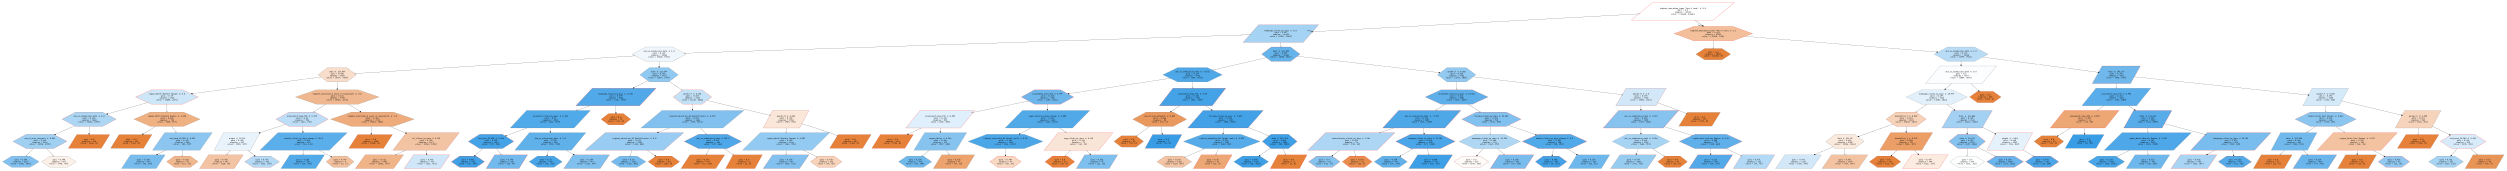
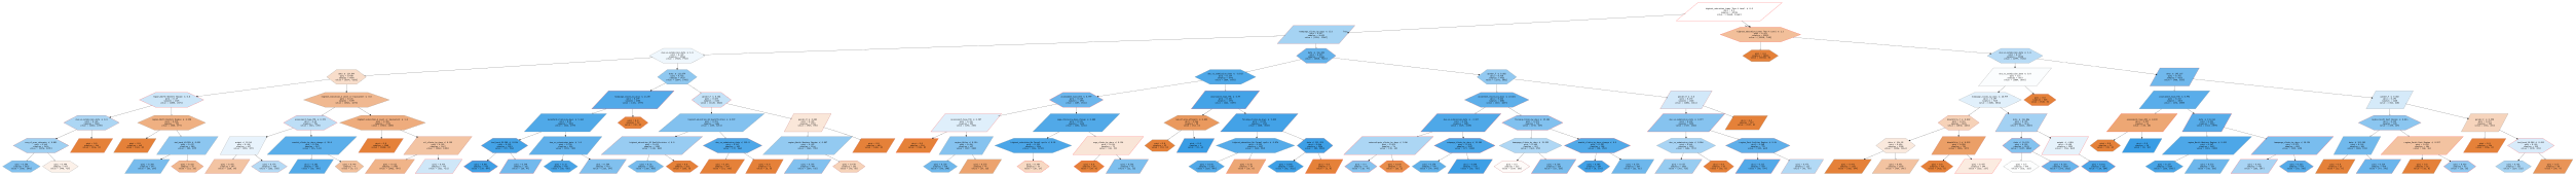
  digraph {
    fontname="JetBrains Mono"
    node [color=gray40 fillcolor="#e58139ff" fontname="JetBrains Mono" shape=parallelogram style=filled]
    edge [arrowhead=diamond fontname="JetBrains Mono"]
    n1 [color=red fillcolor="#e5813900" label="highest_education_Lower Than A Level <= 0.0\ngini = 0.5\nsamples = 48936\nvalue = [24468, 24468]"]
    n2 [color=brown fillcolor="#399de573" label="homepage_clicks_by_days <= 15.0\ngini = 0.457\nsamples = 26425\nvalue = [9358, 17067]"]
    n3 [color=red fillcolor="#e5813982" label="highest_education_Lower Than A Level <= 1.0\ngini = 0.441\nsamples = 22511\nvalue = [15110, 7401]" shape=hexagon]
    n4 [fillcolor="#399de514" label="due_vs_submission_date <= 1.0\ngini = 0.499\nsamples = 15261\nvalue = [7318, 7943]" shape=hexagon]
    n5 [color=brown fillcolor="#399de5c6" label="date <= 114.025\ngini = 0.299\nsamples = 11164\nvalue = [2040, 9124]" shape=hexagon]
    n6 [label="gini = 0.0\nsamples = 10313\nvalue = [10313, 0]" shape=hexagon]
    n7 [fillcolor="#399de55a" label="due_vs_submission_date <= 1.0\ngini = 0.477\nsamples = 12198\nvalue = [4797, 7401]" shape=hexagon]
    n8 [fillcolor="#e5813944" label="date <= 114.044\ngini = 0.488\nsamples = 9824\nvalue = [5674, 4150]" shape=hexagon]
    n9 [fillcolor="#399de590" label="date <= 111.079\ngini = 0.422\nsamples = 5437\nvalue = [1644, 3793]" shape=hexagon]
    n10 [fillcolor="#399de5e3" label="due_vs_submission_date <= -0.013\ngini = 0.179\nsamples = 6742\nvalue = [669, 6073]" shape=hexagon]
    n11 [fillcolor="#399de58c" label="gender_F <= 0.002\ngini = 0.428\nsamples = 4422\nvalue = [1371, 3051]" shape=hexagon]
    n12 [color=red fillcolor="#399de540" label="region_North Western Region <= 0.0\ngini = 0.49\nsamples = 4325\nvalue = [1850, 2475]" shape=hexagon]
    n13 [fillcolor="#e581398f" label="highest_education_A Level or Equivalent <= 0.0\ngini = 0.424\nsamples = 5499\nvalue = [3824, 1675]" shape=hexagon]
    n14 [color=red fillcolor="#399de5df" label="homepage_clicks_by_days <= 14.093\ngini = 0.199\nsamples = 2001\nvalue = [224, 1777]"]
    n15 [color=red fillcolor="#399de54b" label="gender_F <= 0.001\ngini = 0.485\nsamples = 3436\nvalue = [1420, 2016]" shape=hexagon]
    n16 [color=brown fillcolor="#399de56b" label="due_vs_submission_date <= 0.0\ngini = 0.465\nsamples = 3600\nvalue = [1322, 2278]" shape=hexagon]
    n17 [fillcolor="#e58139a0" label="region_North Western Region <= 0.998\ngini = 0.396\nsamples = 725\nvalue = [528, 197]" shape=hexagon]
    n18 [color=red fillcolor="#399de555" label="assessment_type_CMA <= 0.973\ngini = 0.48\nsamples = 784\nvalue = [314, 470]" shape=hexagon]
    n19 [fillcolor="#e58139a7" label="highest_education_A Level or Equivalent <= 1.0\ngini = 0.381\nsamples = 4715\nvalue = [3510, 1205]" shape=hexagon]
    n20 [color=brown fillcolor="#399de57b" label="num_of_prev_attempts <= 0.001\ngini = 0.449\nsamples = 3454\nvalue = [1176, 2278]" shape=hexagon]
    n21 [color=brown label="gini = 0.0\nsamples = 146\nvalue = [146, 0]"]
    n22 [label="gini = 0.0\nsamples = 445\nvalue = [445, 0]"]
    n23 [fillcolor="#399de594" label="imd_band_40-50% <= 0.051\ngini = 0.417\nsamples = 280\nvalue = [83, 197]"]
    n24 [fillcolor="#399de5a0" label="gini = 0.396\nsamples = 2527\nvalue = [686, 1841]" shape=hexagon]
    n25 [fillcolor="#e581391c" label="gini = 0.498\nsamples = 927\nvalue = [490, 437]" shape=hexagon]
    n26 [fillcolor="#399de5ad" label="gini = 0.368\nsamples = 247\nvalue = [60, 187]"]
    n27 [color=brown fillcolor="#e5813990" label="gini = 0.422\nsamples = 33\nvalue = [23, 10]" shape=hexagon]
    n28 [fillcolor="#399de51d" label="weight <= 19.962\ngini = 0.498\nsamples = 617\nvalue = [290, 327]"]
    n29 [fillcolor="#399de5d4" label="ouwiki_clicks_by_days_change <= 28.0\ngini = 0.246\nsamples = 167\nvalue = [24, 143]"]
    n30 [color=brown label="gini = 0.0\nsamples = 1268\nvalue = [1268, 0]"]
    n31 [color=brown fillcolor="#e5813976" label="url_clicks_by_days <= 0.991\ngini = 0.455\nsamples = 3447\nvalue = [2242, 1205]"]
    n32 [color=brown fillcolor="#e5813976" label="gini = 0.455\nsamples = 197\nvalue = [128, 69]"]
    n33 [color=brown fillcolor="#399de55f" label="gini = 0.474\nsamples = 420\nvalue = [162, 258]" shape=hexagon]
    n34 [fillcolor="#399de5de" label="gini = 0.202\nsamples = 158\nvalue = [18, 140]"]
    n35 [fillcolor="#e581397f" label="gini = 0.444\nsamples = 9\nvalue = [6, 3]" shape=hexagon]
    n36 [color=brown fillcolor="#e5813997" label="gini = 0.412\nsamples = 2705\nvalue = [1921, 784]"]
    n37 [color=red fillcolor="#399de53d" label="gini = 0.491\nsamples = 742\nvalue = [321, 421]"]
    n38 [fillcolor="#399de5e1" label="oucontent_clicks_by_days <= 5.043\ngini = 0.19\nsamples = 1989\nvalue = [212, 1777]"]
    n39 [color=brown label="gini = 0.0\nsamples = 12\nvalue = [12, 0]" shape=hexagon]
    n40 [fillcolor="#399de5a1" label="highest_education_HE Qualification <= 0.999\ngini = 0.394\nsamples = 1686\nvalue = [455, 1231]"]
    n41 [color=brown fillcolor="#e5813930" label="gender_M <= 0.002\ngini = 0.495\nsamples = 1750\nvalue = [965, 785]"]
    n42 [color=brown fillcolor="#399de5f0" label="imd_band_20-30% <= 0.016\ngini = 0.103\nsamples = 1051\nvalue = [57, 994]" shape=hexagon]
    n43 [fillcolor="#399de5cd" label="due_vs_submission_date <= 1.0\ngini = 0.276\nsamples = 938\nvalue = [155, 783]"]
    n44 [color=red fillcolor="#399de5f7" label="gini = 0.061\nsamples = 926\nvalue = [29, 897]" shape=hexagon]
    n45 [color=red fillcolor="#399de5b5" label="gini = 0.348\nsamples = 125\nvalue = [28, 97]"]
    n46 [fillcolor="#399de5ed" label="gini = 0.12\nsamples = 466\nvalue = [30, 436]" shape=hexagon]
    n47 [color=brown fillcolor="#399de5a3" label="gini = 0.389\nsamples = 472\nvalue = [125, 347]"]
    n48 [color=brown fillcolor="#399de584" label="highest_education_HE Qualification <= 0.0\ngini = 0.439\nsamples = 1283\nvalue = [418, 865]"]
    n49 [color=brown fillcolor="#399de5e5" label="due_vs_submission_date <= 181.0\ngini = 0.167\nsamples = 403\nvalue = [37, 366]" shape=hexagon]
    n50 [fillcolor="#399de58a" label="region_North Western Region <= 0.007\ngini = 0.432\nsamples = 1146\nvalue = [361, 785]"]
    n51 [color=brown label="gini = 0.0\nsamples = 604\nvalue = [604, 0]"]
    n52 [fillcolor="#399de5b1" label="gini = 0.36\nsamples = 1131\nvalue = [266, 865]" shape=hexagon]
    n53 [color=brown label="gini = 0.0\nsamples = 152\nvalue = [152, 0]" shape=hexagon]
    n54 [color=brown label="gini = 0.144\nsamples = 397\nvalue = [31, 366]"]
    n55 [color=brown label="gini = 0.0\nsamples = 6\nvalue = [6, 0]"]
    n56 [color=brown fillcolor="#399de5a0" label="gini = 0.395\nsamples = 994\nvalue = [269, 725]"]
    n57 [color=brown fillcolor="#e5813959" label="gini = 0.478\nsamples = 152\nvalue = [92, 60]" shape=hexagon]
    n58 [color=red fillcolor="#399de5bd" label="assessment_type_CMA <= 0.999\ngini = 0.328\nsamples = 1971\nvalue = [407, 1564]" shape=hexagon]
    n59 [color=red fillcolor="#399de5f0" label="assessment_type_TMA <= 0.99\ngini = 0.104\nsamples = 4771\nvalue = [262, 4509]"]
    n60 [color=brown fillcolor="#399de5cf" label="oucontent_clicks_by_days <= 22.024\ngini = 0.266\nsamples = 2004\nvalue = [317, 1687]" shape=hexagon]
    n61 [color=brown fillcolor="#399de53a" label="gender_M <= 0.0\ngini = 0.492\nsamples = 2418\nvalue = [1054, 1364]"]
    n62 [color=red fillcolor="#399de528" label="assessment_type_TMA <= 0.987\ngini = 0.496\nsamples = 553\nvalue = [253, 300]"]
    n63 [fillcolor="#399de5e0" label="page_clicks_by_days_change <= 0.008\ngini = 0.194\nsamples = 1418\nvalue = [154, 1264]"]
    n64 [fillcolor="#e58139cf" label="num_of_prev_attempts <= 0.852\ngini = 0.266\nsamples = 38\nvalue = [32, 6]" shape=hexagon]
    n65 [color=brown fillcolor="#399de5f2" label="forumng_clicks_by_days <= 9.825\ngini = 0.092\nsamples = 4733\nvalue = [230, 4503]"]
    n66 [color=red label="gini = 0.0\nsamples = 136\nvalue = [136, 0]"]
    n67 [fillcolor="#399de59c" label="region_Wales <= 0.014\ngini = 0.404\nsamples = 417\nvalue = [117, 300]"]
    n68 [fillcolor="#399de5e7" label="highest_education_No Formal quals <= 0.01\ngini = 0.155\nsamples = 1346\nvalue = [114, 1232]" shape=hexagon]
    n69 [color=red fillcolor="#e5813933" label="page_clicks_by_days <= 0.996\ngini = 0.494\nsamples = 72\nvalue = [40, 32]"]
    n70 [fillcolor="#399de5b9" label="gini = 0.339\nsamples = 370\nvalue = [80, 290]" shape=hexagon]
    n71 [fillcolor="#e58139ba" label="gini = 0.335\nsamples = 47\nvalue = [37, 10]"]
    n72 [color=red fillcolor="#e581394d" label="gini = 0.484\nsamples = 34\nvalue = [20, 14]" shape=hexagon]
    n73 [color=red label="gini = 0.0\nsamples = 29\nvalue = [29, 0]" shape=hexagon]
    n74 [color=brown fillcolor="#399de5a7" label="gini = 0.381\nsamples = 43\nvalue = [11, 32]"]
    n75 [label="gini = 0.0\nsamples = 32\nvalue = [32, 0]" shape=hexagon]
    n76 [color=brown fillcolor="#399de5ff" label="gini = 0.0\nsamples = 6\nvalue = [0, 6]"]
    n77 [fillcolor="#399de5da" label="highest_education_No Formal quals <= 0.076\ngini = 0.223\nsamples = 1137\nvalue = [145, 992]" shape=hexagon]
    n78 [color=brown fillcolor="#399de5f9" label="date <= 111.325\ngini = 0.046\nsamples = 3596\nvalue = [85, 3511]" shape=hexagon]
-   n79 [fillcolor="#e5813976" label="gini = 0.192\nsamples = 1103\nvalue = [119, 984]" shape=hexagon]
+   n79 [fillcolor="#399de5e0" label="gini = 0.192\nsamples = 1103\nvalue = [119, 984]" shape=hexagon]
    n80 [color=red fillcolor="#e58139b1" label="gini = 0.36\nsamples = 34\nvalue = [26, 8]"]
    n81 [fillcolor="#399de5f9" label="gini = 0.045\nsamples = 3593\nvalue = [82, 3511]" shape=hexagon]
    n82 [color=red label="gini = 0.0\nsamples = 3\nvalue = [3, 0]"]
    n83 [color=red fillcolor="#399de5e3" label="due_vs_submission_date <= -3.197\ngini = 0.176\nsamples = 1283\nvalue = [125, 1158]"]
    n84 [color=red fillcolor="#399de5a2" label="forumng_clicks_by_days <= 19.882\ngini = 0.391\nsamples = 721\nvalue = [192, 529]" shape=hexagon]
    n85 [color=red fillcolor="#399de59c" label="due_vs_submission_date <= 0.997\ngini = 0.402\nsamples = 1891\nvalue = [527, 1364]"]
    n86 [label="gini = 0.0\nsamples = 527\nvalue = [527, 0]"]
    n87 [color=red fillcolor="#399de56a" label="externalquiz_clicks_by_days <= 5.069\ngini = 0.465\nsamples = 76\nvalue = [28, 48]"]
    n88 [color=red fillcolor="#399de5e9" label="subpage_clicks_by_days <= 11.889\ngini = 0.148\nsamples = 1207\nvalue = [97, 1110]" shape=hexagon]
    n89 [fillcolor="#399de567" label="homepage_clicks_by_days <= 21.999\ngini = 0.468\nsamples = 433\nvalue = [162, 271]" shape=hexagon]
    n90 [color=red fillcolor="#399de5e1" label="ouwiki_clicks_by_days_change <= 8.5\ngini = 0.187\nsamples = 288\nvalue = [30, 258]" shape=hexagon]
    n91 [color=red fillcolor="#399de59d" label="gini = 0.4\nsamples = 65\nvalue = [18, 47]" shape=hexagon]
    n92 [color=red fillcolor="#e58139e6" label="gini = 0.165\nsamples = 11\nvalue = [10, 1]" shape=hexagon]
    n93 [fillcolor="#399de5cc" label="gini = 0.278\nsamples = 474\nvalue = [79, 395]" shape=hexagon]
    n94 [color=brown fillcolor="#399de5f9" label="gini = 0.048\nsamples = 733\nvalue = [18, 715]"]
    n95 [color=brown fillcolor="#e5813907" label="gini = 0.5\nsamples = 215\nvalue = [109, 106]" shape=hexagon]
    n96 [color=red fillcolor="#399de5ad" label="gini = 0.368\nsamples = 218\nvalue = [53, 165]"]
    n97 [color=brown fillcolor="#399de5f3" label="gini = 0.083\nsamples = 184\nvalue = [8, 176]" shape=hexagon]
    n98 [fillcolor="#399de5bb" label="gini = 0.334\nsamples = 104\nvalue = [22, 82]"]
    n99 [fillcolor="#399de56f" label="due_vs_submission_date <= 0.006\ngini = 0.461\nsamples = 1119\nvalue = [404, 715]" shape=hexagon]
    n100 [color=brown fillcolor="#399de5cf" label="region_East Anglian Region <= 0.04\ngini = 0.268\nsamples = 772\nvalue = [123, 649]" shape=hexagon]
    n101 [color=brown fillcolor="#399de585" label="gini = 0.437\nsamples = 1056\nvalue = [341, 715]"]
    n102 [color=brown label="gini = 0.0\nsamples = 63\nvalue = [63, 0]" shape=hexagon]
    n103 [color=red fillcolor="#399de5dc" label="gini = 0.213\nsamples = 659\nvalue = [80, 579]"]
    n104 [color=brown fillcolor="#399de562" label="gini = 0.471\nsamples = 113\nvalue = [43, 70]"]
    n105 [fillcolor="#399de504" label="due_vs_submission_date <= 0.0\ngini = 0.5\nsamples = 7673\nvalue = [3809, 3864]"]
    n106 [color=brown fillcolor="#399de5b8" label="date <= 195.167\ngini = 0.341\nsamples = 4525\nvalue = [988, 3537]"]
    n107 [fillcolor="#399de526" label="homepage_clicks_by_days <= 10.999\ngini = 0.497\nsamples = 7145\nvalue = [3281, 3864]" shape=hexagon]
    n108 [color=brown label="gini = 0.0\nsamples = 528\nvalue = [528, 0]" shape=hexagon]
    n109 [fillcolor="#399de5d5" label="assessment_type_TMA <= 0.992\ngini = 0.243\nsamples = 3365\nvalue = [476, 2889]"]
    n110 [fillcolor="#399de536" label="gender_F <= 0.002\ngini = 0.493\nsamples = 1160\nvalue = [512, 648]"]
    n111 [color=brown fillcolor="#e581395b" label="disability_Y <= 0.002\ngini = 0.476\nsamples = 3021\nvalue = [1840, 1181]" shape=hexagon]
    n112 [color=brown fillcolor="#399de576" label="date <= 114.006\ngini = 0.455\nsamples = 4124\nvalue = [1441, 2683]"]
    n113 [fillcolor="#e581392b" label="date <= 114.03\ngini = 0.496\nsamples = 2300\nvalue = [1256, 1044]" shape=hexagon]
    n114 [color=brown fillcolor="#e58139c3" label="disability_Y <= 0.999\ngini = 0.308\nsamples = 721\nvalue = [584, 137]"]
    n115 [color=red fillcolor="#399de59e" label="date <= 24.991\ngini = 0.399\nsamples = 2531\nvalue = [697, 1834]" shape=hexagon]
    n116 [color=red fillcolor="#399de520" label="weight <= 4.004\ngini = 0.498\nsamples = 1593\nvalue = [744, 849]"]
-   n117 [fillcolor="#399de53a" label="gini = 0.492\nsamples = 1151\nvalue = [502, 649]"]
+   n117 [label="gini = 0.492\nsamples = 1151\nvalue = [502, 649]"]
    n118 [fillcolor="#e5813979" label="gini = 0.451\nsamples = 1149\nvalue = [754, 395]"]
    n119 [color=brown label="gini = 0.0\nsamples = 422\nvalue = [422, 0]" shape=hexagon]
    n120 [color=red fillcolor="#e5813927" label="gini = 0.497\nsamples = 299\nvalue = [162, 137]"]
    n121 [fillcolor="#399de502" label="gini = 0.5\nsamples = 644\nvalue = [321, 323]" shape=hexagon]
    n122 [color=red fillcolor="#399de5c0" label="gini = 0.319\nsamples = 1887\nvalue = [376, 1511]" shape=hexagon]
    n123 [color=red fillcolor="#399de5e9" label="gini = 0.146\nsamples = 227\nvalue = [18, 209]" shape=hexagon]
    n124 [color=red fillcolor="#e58139b2" label="assessment_type_CMA <= 0.822\ngini = 0.357\nsamples = 43\nvalue = [33, 10]"]
    n125 [color=red fillcolor="#399de5d8" label="date <= 111.261\ngini = 0.231\nsamples = 3322\nvalue = [443, 2879]"]
    n126 [color=brown fillcolor="#399de595" label="region_South East Region <= 0.014\ngini = 0.415\nsamples = 605\nvalue = [178, 427]" shape=hexagon]
    n127 [fillcolor="#e5813956" label="gender_F <= 0.998\ngini = 0.479\nsamples = 555\nvalue = [334, 221]"]
    n128 [label="gini = 0.0\nsamples = 33\nvalue = [33, 0]" shape=hexagon]
    n129 [fillcolor="#399de5ff" label="gini = 0.0\nsamples = 10\nvalue = [0, 10]"]
    n130 [fillcolor="#399de5e5" label="region_North Western Region <= 0.012\ngini = 0.167\nsamples = 2433\nvalue = [224, 2209]"]
    n131 [color=red fillcolor="#399de5ac" label="homepage_clicks_by_days <= 18.918\ngini = 0.371\nsamples = 889\nvalue = [219, 670]"]
    n132 [fillcolor="#399de5eb" label="gini = 0.137\nsamples = 2109\nvalue = [156, 1953]" shape=hexagon]
    n133 [fillcolor="#399de5bb" label="gini = 0.332\nsamples = 324\nvalue = [68, 256]"]
    n134 [color=red fillcolor="#399de56e" label="gini = 0.462\nsamples = 450\nvalue = [163, 287]"]
    n135 [color=brown fillcolor="#399de5da" label="gini = 0.223\nsamples = 439\nvalue = [56, 383]" shape=hexagon]
    n136 [fillcolor="#399de5b7" label="date <= 199.303\ngini = 0.343\nsamples = 501\nvalue = [110, 391]"]
    n137 [color=red fillcolor="#e5813978" label="region_South East Region <= 0.997\ngini = 0.453\nsamples = 104\nvalue = [68, 36]"]
    n138 [color=brown label="gini = 0.0\nsamples = 156\nvalue = [156, 0]"]
    n139 [color=red fillcolor="#399de532" label="imd_band_10-20% <= 0.012\ngini = 0.494\nsamples = 399\nvalue = [178, 221]" shape=hexagon]
    n140 [label="gini = 0.0\nsamples = 13\nvalue = [13, 0]"]
    n141 [color=brown fillcolor="#399de5c0" label="gini = 0.319\nsamples = 488\nvalue = [97, 391]"]
    n142 [label="gini = 0.0\nsamples = 52\nvalue = [52, 0]"]
    n143 [color=red fillcolor="#399de58e" label="gini = 0.426\nsamples = 52\nvalue = [16, 36]" shape=hexagon]
    n144 [fillcolor="#399de570" label="gini = 0.461\nsamples = 331\nvalue = [119, 212]" shape=hexagon]
    n145 [fillcolor="#e58139d8" label="gini = 0.23\nsamples = 68\nvalue = [59, 9]"]
    n1 -> n2 [headlabel=True labelangle=45 labeldistance=2.5]
    n1 -> n3 [headlabel=False labelangle=-45 labeldistance=2.5]
    n2 -> n4 [arrowhead=odot]
    n2 -> n5 [arrowhead=odot]
    n3 -> n6 [arrowhead=odot]
    n3 -> n7
    n4 -> n8 [arrowhead=odot]
    n4 -> n9
    n5 -> n10 [arrowhead=odot]
    n5 -> n11
    n7 -> n105
    n7 -> n106
    n8 -> n12
    n8 -> n13
    n9 -> n14
    n9 -> n15 [arrowhead=odot]
    n10 -> n58
    n10 -> n59 [arrowhead=odot]
    n11 -> n60 [arrowhead=odot]
    n11 -> n61 [arrowhead=odot]
    n12 -> n16
    n12 -> n17 [arrowhead=odot]
    n13 -> n18 [arrowhead=odot]
    n13 -> n19
    n14 -> n38 [arrowhead=odot]
    n14 -> n39
    n15 -> n40
    n15 -> n41 [arrowhead=odot]
    n16 -> n20
    n16 -> n21
    n17 -> n22
    n17 -> n23 [arrowhead=odot]
    n18 -> n28
    n18 -> n29
    n19 -> n30
    n19 -> n31
    n20 -> n24 [arrowhead=odot]
    n20 -> n25 [arrowhead=odot]
    n23 -> n26
    n23 -> n27 [arrowhead=odot]
    n28 -> n32 [arrowhead=odot]
    n28 -> n33
    n29 -> n34 [arrowhead=odot]
    n29 -> n35
    n31 -> n36 [arrowhead=odot]
    n31 -> n37
    n38 -> n42
    n38 -> n43
    n40 -> n48
    n40 -> n49 [arrowhead=odot]
    n41 -> n50 [arrowhead=odot]
    n41 -> n51 [arrowhead=odot]
    n42 -> n44
    n42 -> n45 [arrowhead=odot]
    n43 -> n46
    n43 -> n47
    n48 -> n52 [arrowhead=odot]
    n48 -> n53
    n49 -> n54 [arrowhead=odot]
    n49 -> n55 [arrowhead=odot]
    n50 -> n56 [arrowhead=odot]
    n50 -> n57 [arrowhead=odot]
    n58 -> n62 [arrowhead=odot]
    n58 -> n63
    n59 -> n64
    n59 -> n65
    n60 -> n83 [arrowhead=odot]
    n60 -> n84 [arrowhead=odot]
    n61 -> n85
    n61 -> n86 [arrowhead=odot]
    n62 -> n66
    n62 -> n67
    n63 -> n68
    n63 -> n69 [arrowhead=odot]
    n64 -> n75 [arrowhead=odot]
    n64 -> n76
    n65 -> n77
    n65 -> n78 [arrowhead=odot]
    n67 -> n70 [arrowhead=odot]
    n67 -> n71 [arrowhead=odot]
    n68 -> n72
    n69 -> n73 [arrowhead=odot]
    n69 -> n74
    n77 -> n79 [arrowhead=odot]
    n77 -> n80 [arrowhead=odot]
    n78 -> n81
    n78 -> n82 [arrowhead=odot]
    n83 -> n87 [arrowhead=odot]
    n83 -> n88
    n84 -> n89 [arrowhead=odot]
    n84 -> n90
    n85 -> n99
    n85 -> n100 [arrowhead=odot]
    n87 -> n91
    n87 -> n92 [arrowhead=odot]
    n88 -> n93
    n88 -> n94 [arrowhead=odot]
    n89 -> n95
    n89 -> n96 [arrowhead=odot]
    n90 -> n97
    n90 -> n98
    n99 -> n101
    n99 -> n102 [arrowhead=odot]
    n100 -> n103
    n100 -> n104 [arrowhead=odot]
    n105 -> n107
    n105 -> n108
    n106 -> n109 [arrowhead=odot]
    n106 -> n110
    n107 -> n111 [arrowhead=odot]
    n107 -> n112
    n109 -> n124 [arrowhead=odot]
    n109 -> n125
    n110 -> n126 [arrowhead=odot]
    n110 -> n127
    n111 -> n113
    n111 -> n114
    n112 -> n115
    n112 -> n116
    n113 -> n117
    n113 -> n118 [arrowhead=odot]
    n114 -> n119
    n114 -> n120
    n115 -> n121 [arrowhead=odot]
    n115 -> n122 [arrowhead=odot]
    n116 -> n123 [arrowhead=odot]
    n124 -> n128
    n124 -> n129
    n125 -> n130 [arrowhead=odot]
    n125 -> n131 [arrowhead=odot]
    n126 -> n136 [arrowhead=odot]
    n126 -> n137 [arrowhead=odot]
    n127 -> n138 [arrowhead=odot]
    n127 -> n139
    n130 -> n132 [arrowhead=odot]
    n130 -> n133 [arrowhead=odot]
    n131 -> n134
    n131 -> n135
    n136 -> n140 [arrowhead=odot]
    n136 -> n141 [arrowhead=odot]
    n137 -> n142
    n137 -> n143
    n139 -> n144
    n139 -> n145 [arrowhead=odot]
  }
